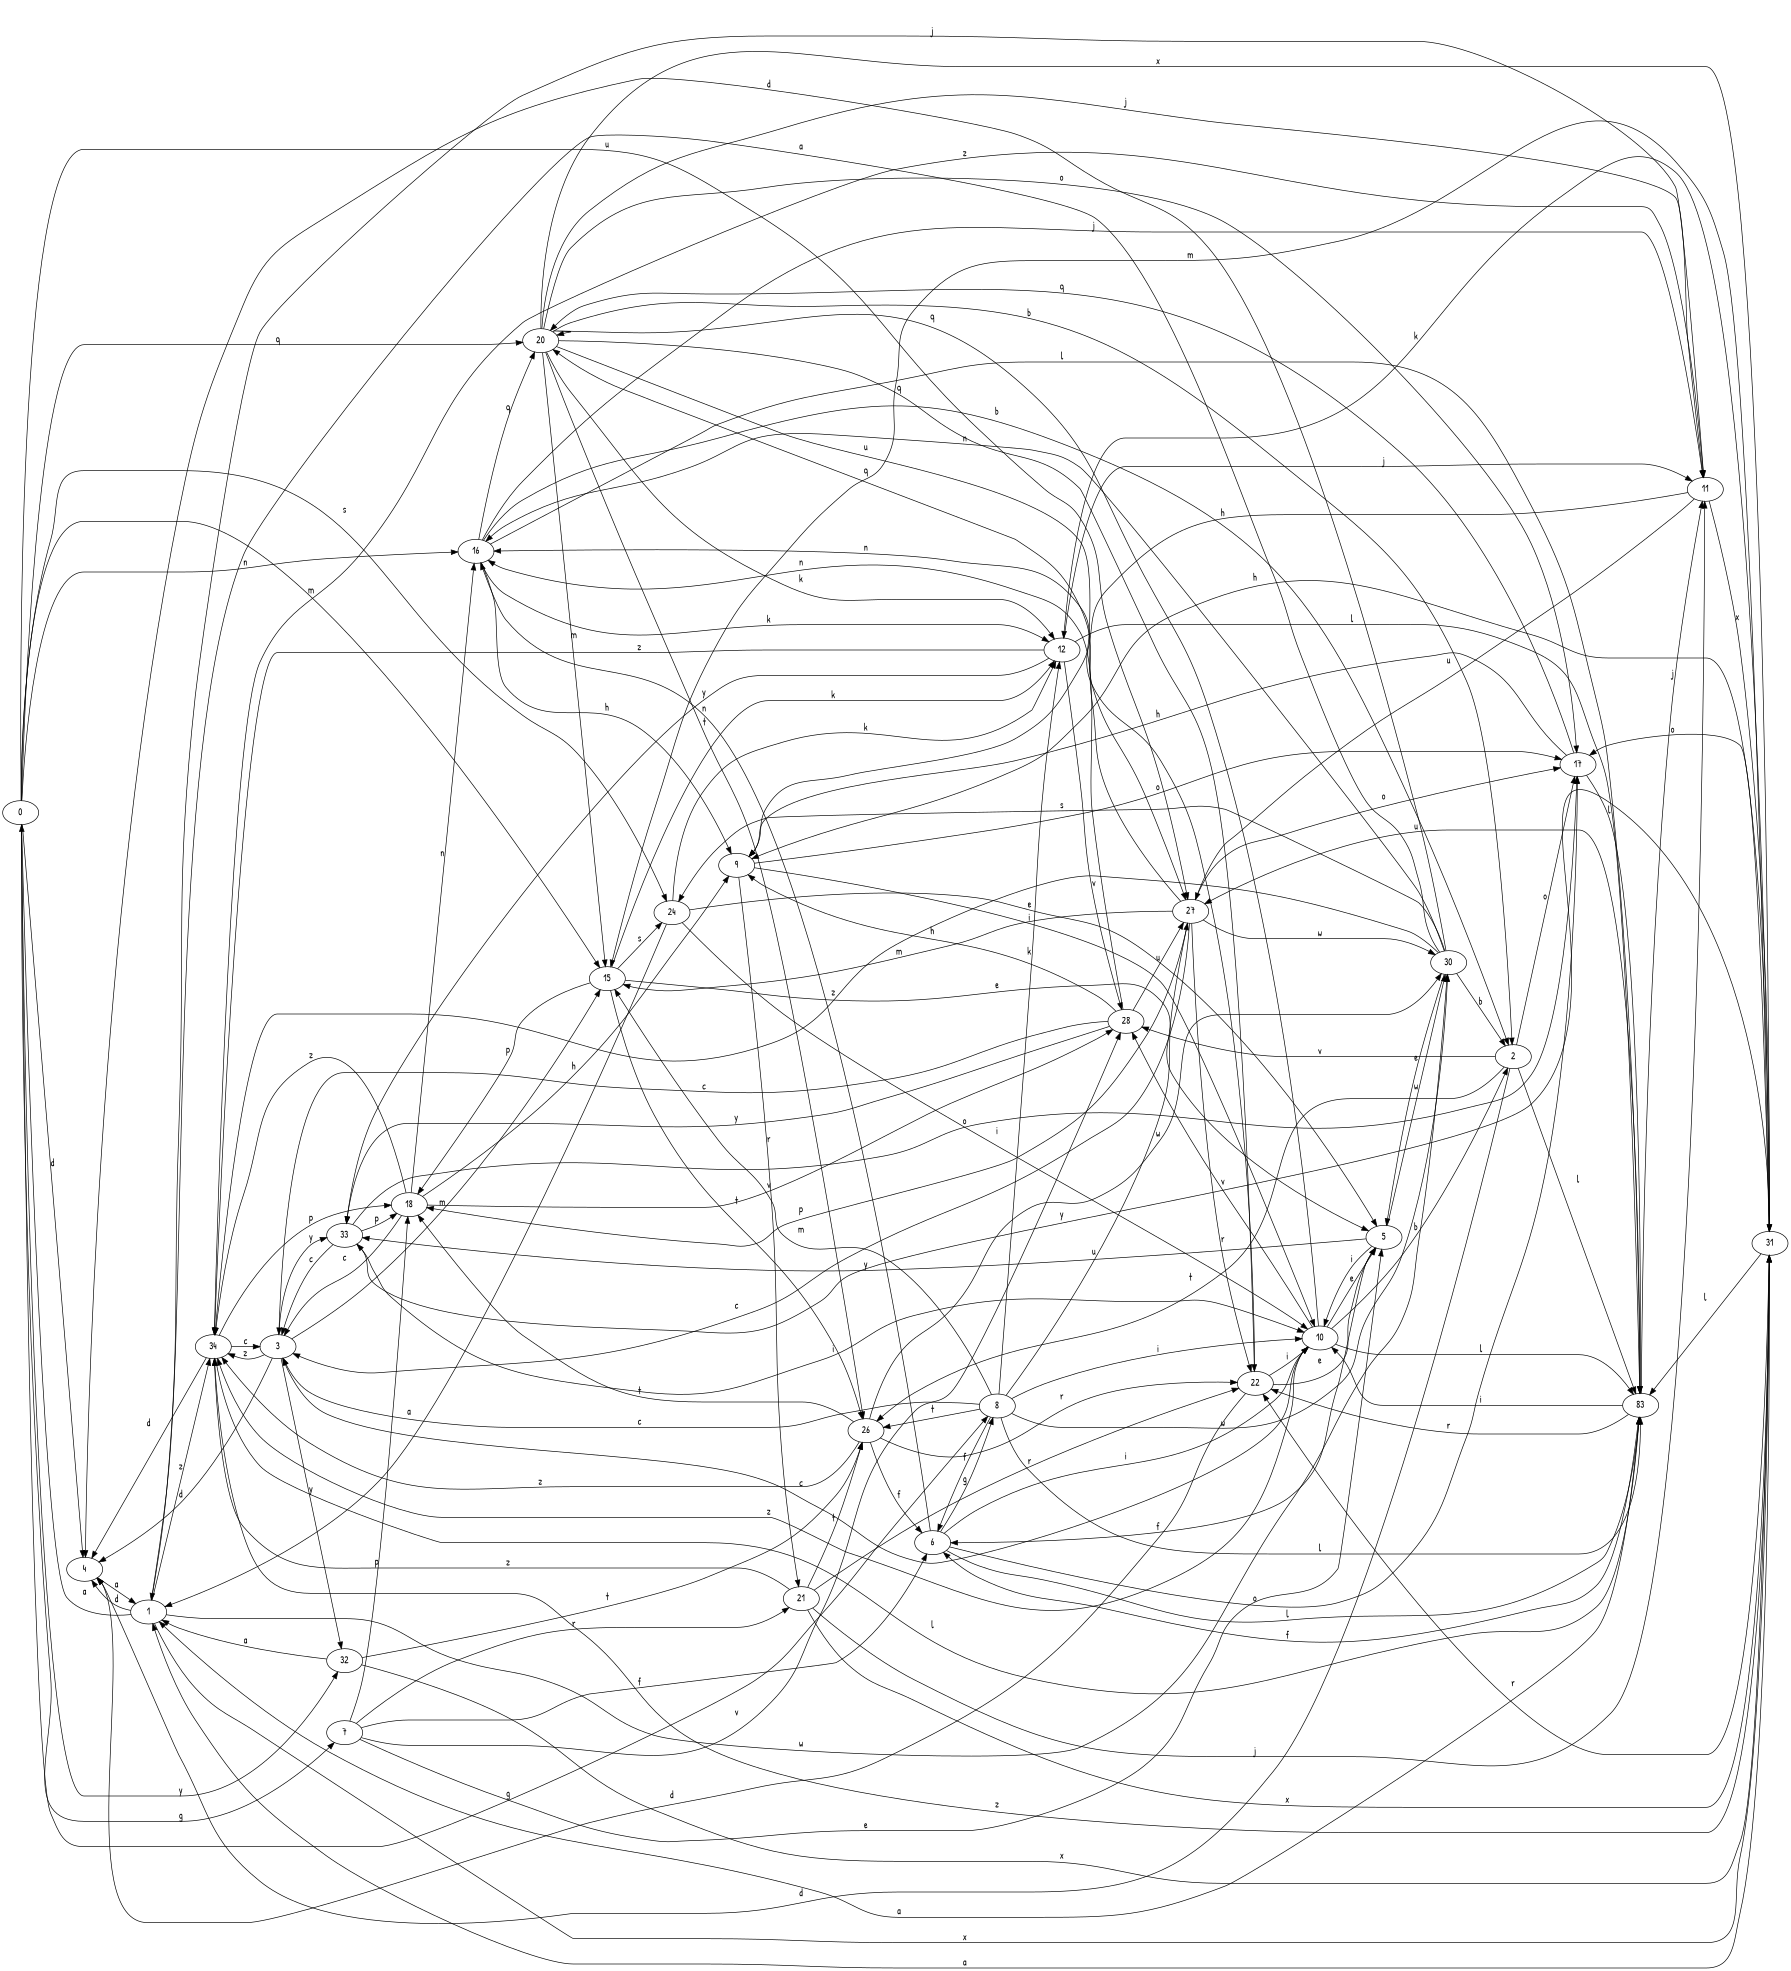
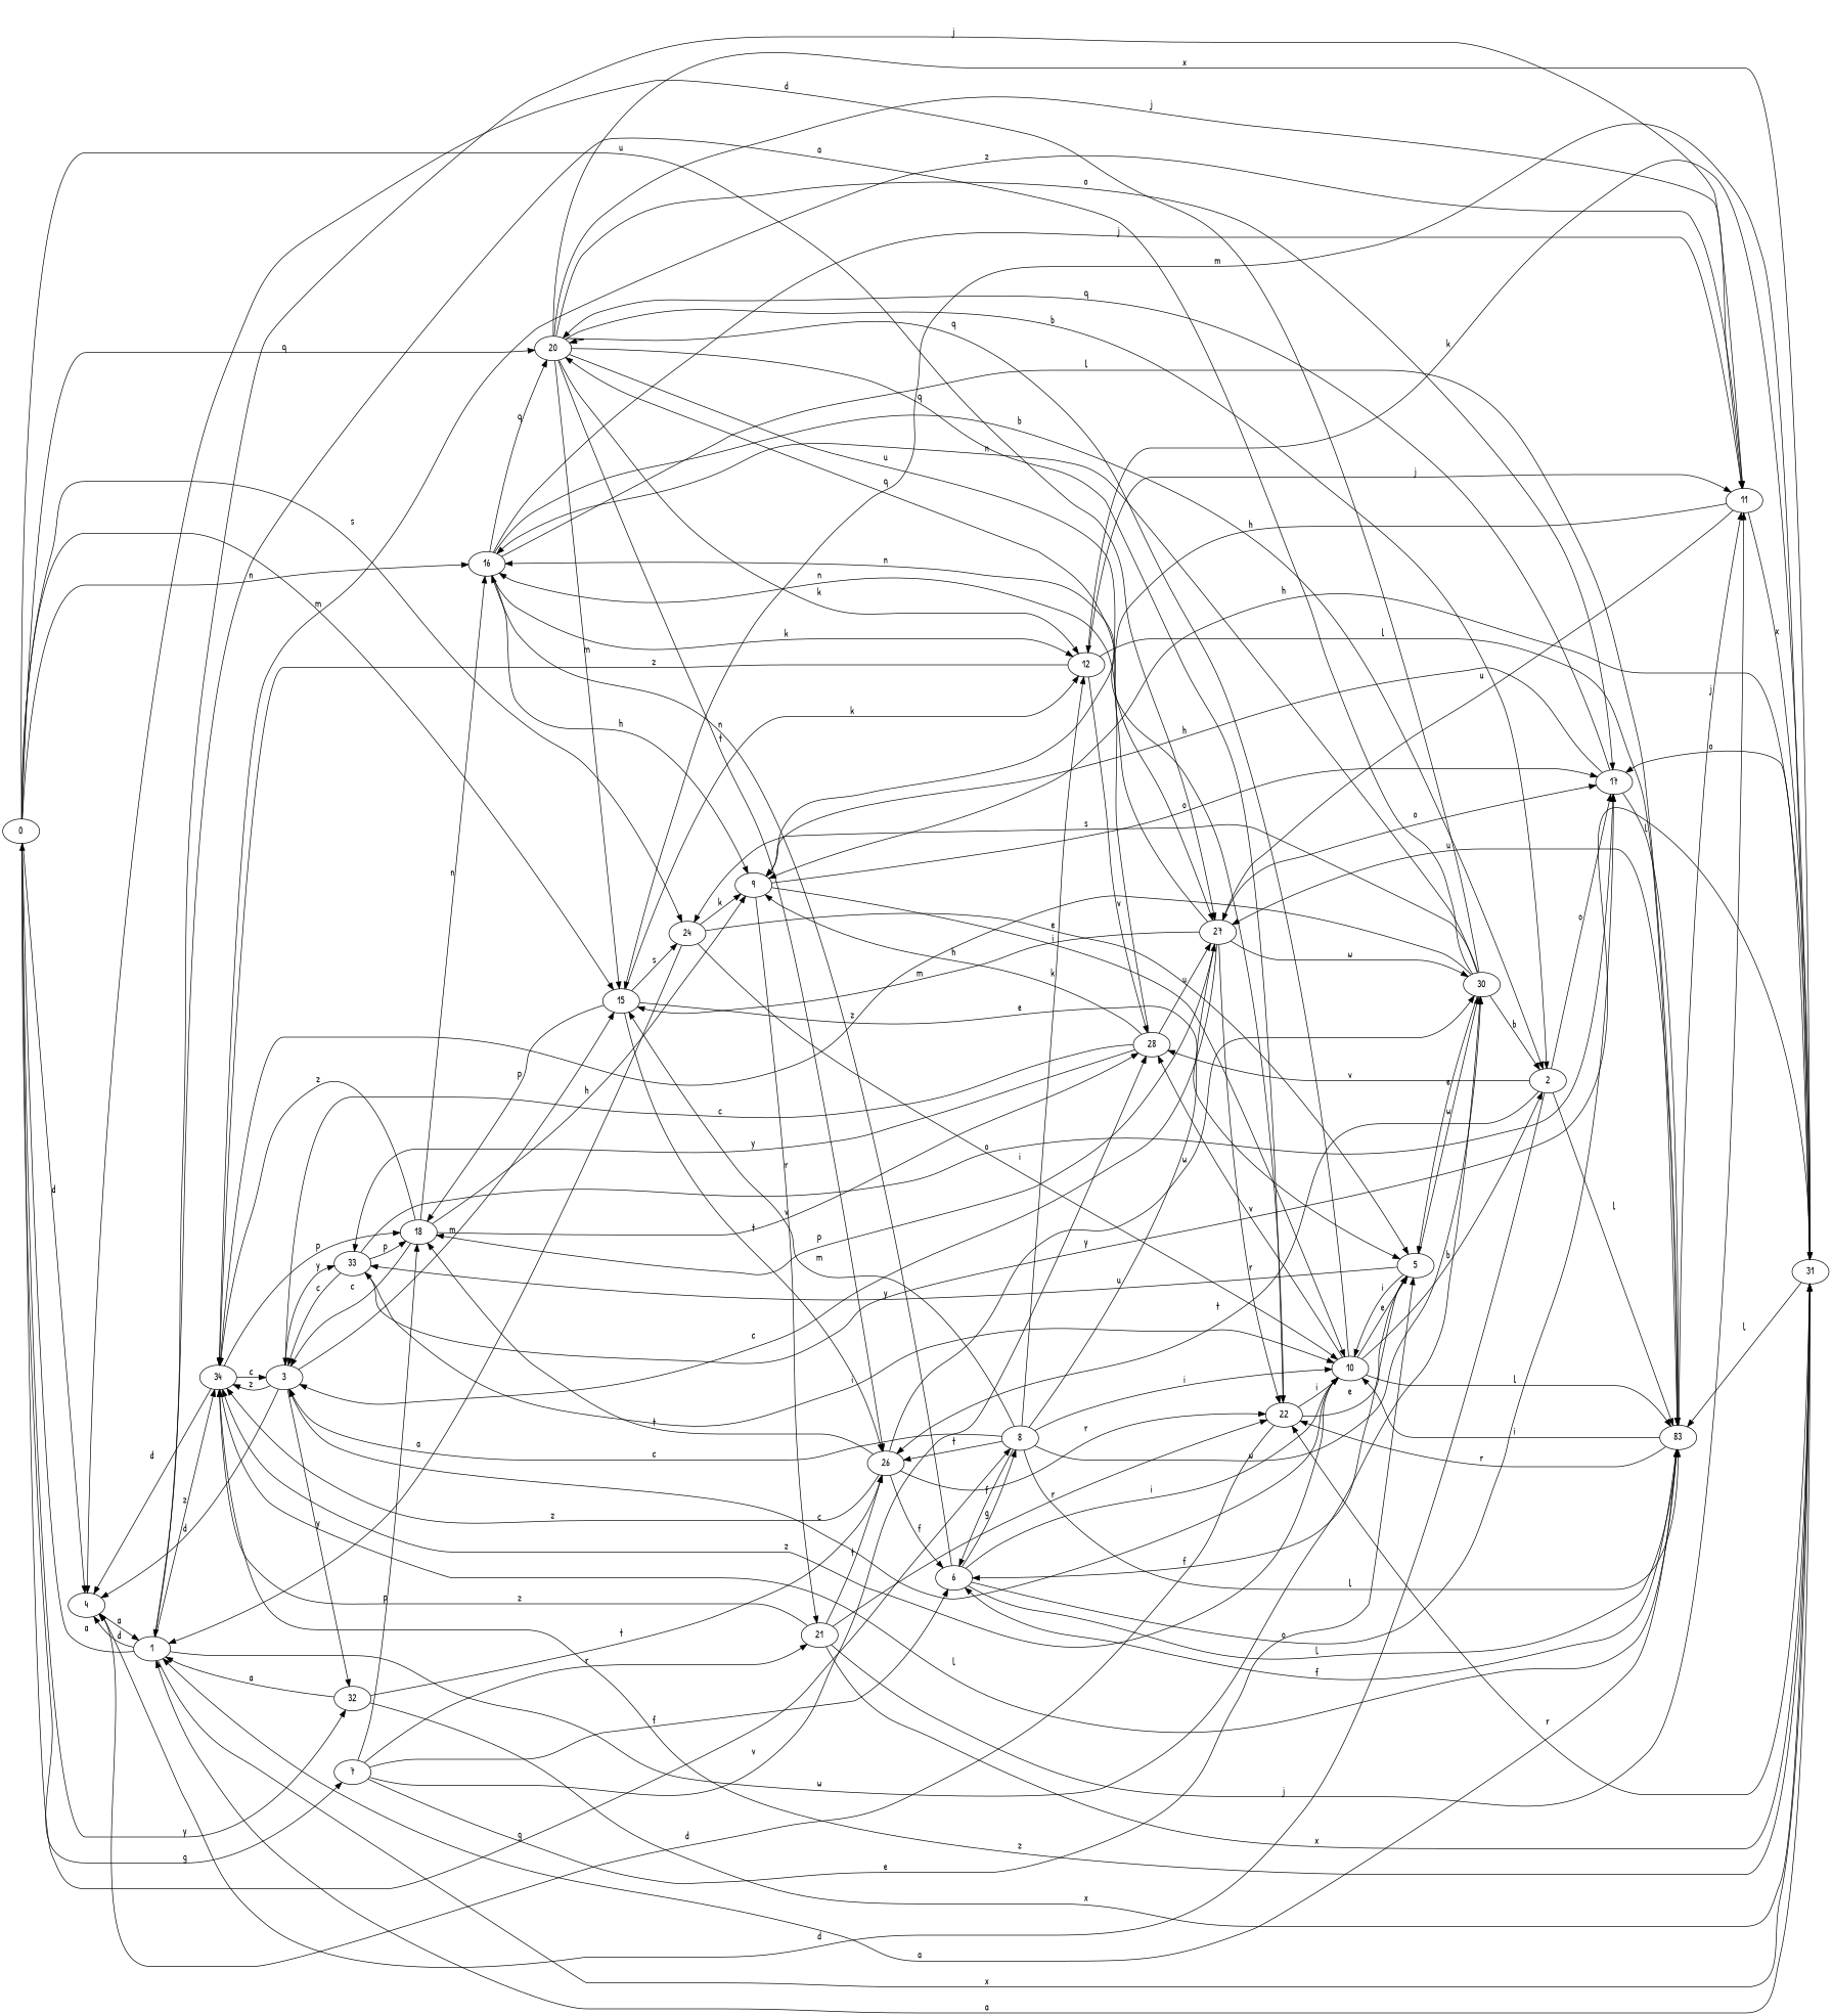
  strict digraph {
    fontname="Patrick Hand"
    rankdir=LR
    node [fontname="Patrick Hand"]
    edge [fontname="Patrick Hand"]
    0
    4
    7
    8
    15
    16
    20
    24
    27
    32
    1
    28
    5
    6
    18
    21
    30
    n18 [label=83]
    26
    3
    10
    12
    11
    2
    9
    31
    17
    22
    34
    33
    0 -> 4 [label=d]
    0 -> 7 [label=g]
    0 -> 8 [label=g]
    0 -> 15 [label=m]
    0 -> 16 [label=n]
    0 -> 20 [label=q]
    0 -> 24 [label=s]
    0 -> 27 [label=u]
    0 -> 32 [label=y]
    4 -> 1 [label=a]
    7 -> 28 [label=v]
    7 -> 5 [label=e]
    7 -> 6 [label=f]
    7 -> 18 [label=p]
    7 -> 21 [label=r]
    8 -> 15 [label=m]
    8 -> 27 [label=u]
    8 -> 6 [label=f]
    8 -> 30 [label=w]
    8 -> n18 [label=l]
    8 -> 26 [label=t]
    8 -> 3 [label=c]
    8 -> 10 [label=i]
    8 -> 12 [label=k]
    15 -> 24 [label=s]
    15 -> 5 [label=e]
    15 -> 18 [label=p]
    15 -> 26 [label=t]
    15 -> 12 [label=k]
    16 -> 20 [label=q]
    16 -> n18 [label=l]
    16 -> 12 [label=k]
    16 -> 11 [label=j]
    16 -> 2 [label=b]
    16 -> 9 [label=h]
    20 -> 15 [label=m]
    20 -> 27 [label=u]
    20 -> 26 [label=t]
    20 -> 12 [label=k]
    20 -> 11 [label=j]
    20 -> 2 [label=b]
    20 -> 31 [label=x]
    20 -> 17 [label=o]
    20 -> 22 [label=q]
    24 -> 1 [label=a]
    24 -> 5 [label=e]
    24 -> 10 [label=i]
-   24 -> 12 [label=k]
+   24 -> 9 [label=k]
    27 -> 15 [label=m]
    27 -> 20 [label=q]
    27 -> 18 [label=p]
    27 -> 30 [label=w]
    27 -> 3 [label=c]
    27 -> 17 [label=o]
    27 -> 22 [label=r]
    32 -> 1 [label=a]
    32 -> 26 [label=t]
    32 -> 31 [label=x]
    1 -> 0 [label=a]
    1 -> 4 [label=d]
    1 -> 30 [label=w]
    1 -> 11 [label=j]
    1 -> 31 [label=x]
    1 -> 34 [label=z]
    28 -> 16 [label=n]
    28 -> 27 [label=u]
    28 -> 3 [label=c]
    28 -> 9 [label=h]
    28 -> 33 [label=y]
    5 -> 6 [label=f]
    5 -> 30 [label=w]
    5 -> 10 [label=i]
    5 -> 33 [label=y]
    6 -> 8 [label=g]
    6 -> 16 [label=n]
    6 -> n18 [label=l]
    6 -> 10 [label=i]
    6 -> 17 [label=o]
    18 -> 16 [label=n]
    18 -> 28 [label=v]
    18 -> 3 [label=c]
    18 -> 9 [label=h]
    18 -> 34 [label=z]
    21 -> 26 [label=t]
    21 -> 11 [label=j]
    21 -> 31 [label=x]
    21 -> 22 [label=r]
    21 -> 34 [label=z]
    30 -> 4 [label=d]
    30 -> 16 [label=n]
    30 -> 24 [label=s]
    30 -> 1 [label=a]
    30 -> 5 [label=e]
    30 -> 2 [label=b]
    30 -> 34 [label=z]
    n18 -> 27 [label=u]
    n18 -> 1 [label=a]
    n18 -> 6 [label=f]
    n18 -> 10 [label=i]
    n18 -> 11 [label=j]
    n18 -> 22 [label=r]
    26 -> 6 [label=f]
    26 -> 18 [label=t]
    26 -> 30 [label=w]
    26 -> 22 [label=r]
    26 -> 34 [label=z]
    3 -> 4 [label=d]
    3 -> 15 [label=m]
    3 -> 32 [label=y]
    3 -> 34 [label=z]
    3 -> 33 [label=y]
    10 -> 20 [label=q]
    10 -> 28 [label=v]
    10 -> 5 [label=e]
    10 -> n18 [label=l]
    10 -> 3 [label=c]
    10 -> 2 [label=b]
    10 -> 34 [label=z]
    12 -> 28 [label=v]
    12 -> n18 [label=l]
    12 -> 11 [label=j]
    12 -> 34 [label=z]
-   12 -> 33 [label=y]
    11 -> 27 [label=u]
    11 -> 9 [label=h]
    11 -> 31 [label=x]
    11 -> 34 [label=z]
    2 -> 4 [label=d]
    2 -> 28 [label=v]
    2 -> n18 [label=l]
    2 -> 26 [label=t]
    2 -> 17 [label=o]
    9 -> 21 [label=r]
    9 -> 10 [label=i]
    9 -> 17 [label=o]
    31 -> 15 [label=m]
    31 -> 1 [label=a]
    31 -> n18 [label=l]
    31 -> 12 [label=k]
    31 -> 9 [label=h]
    31 -> 17 [label=o]
    31 -> 22 [label=r]
    31 -> 34 [label=z]
    31 -> 33 [label=y]
    17 -> 20 [label=q]
    17 -> n18 [label=l]
    17 -> 9 [label=h]
    22 -> 4 [label=d]
    22 -> 16 [label=n]
    22 -> 5 [label=e]
    22 -> 10 [label=i]
    34 -> 4 [label=d]
    34 -> 18 [label=p]
    34 -> n18 [label=l]
    34 -> 3 [label=c]
    33 -> 18 [label=p]
    33 -> 3 [label=c]
    33 -> 10 [label=i]
    33 -> 17 [label=o]
  }
